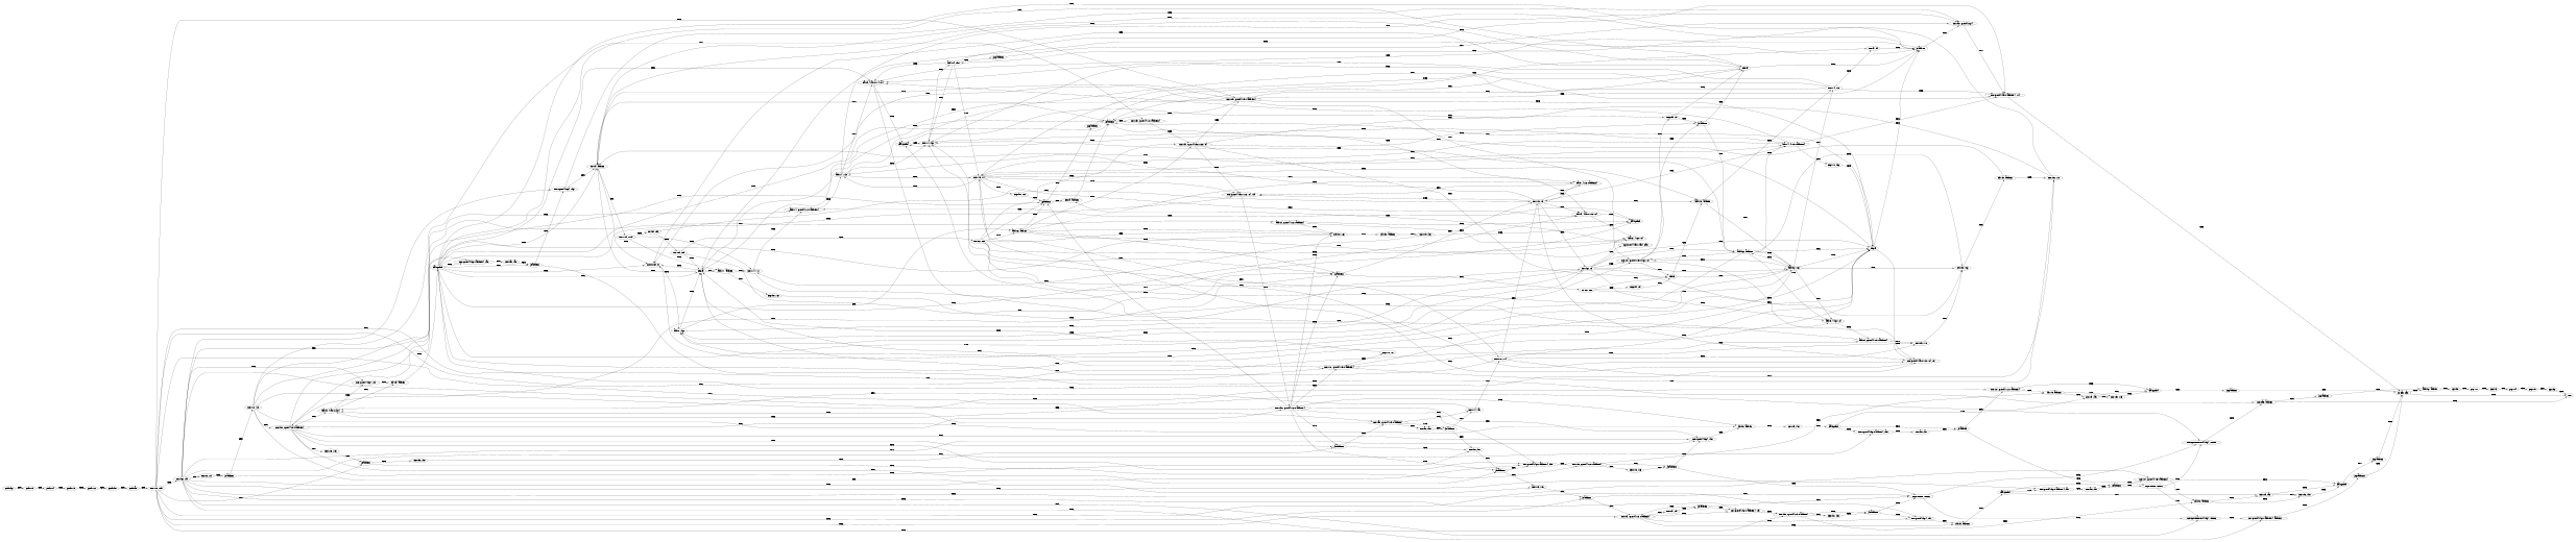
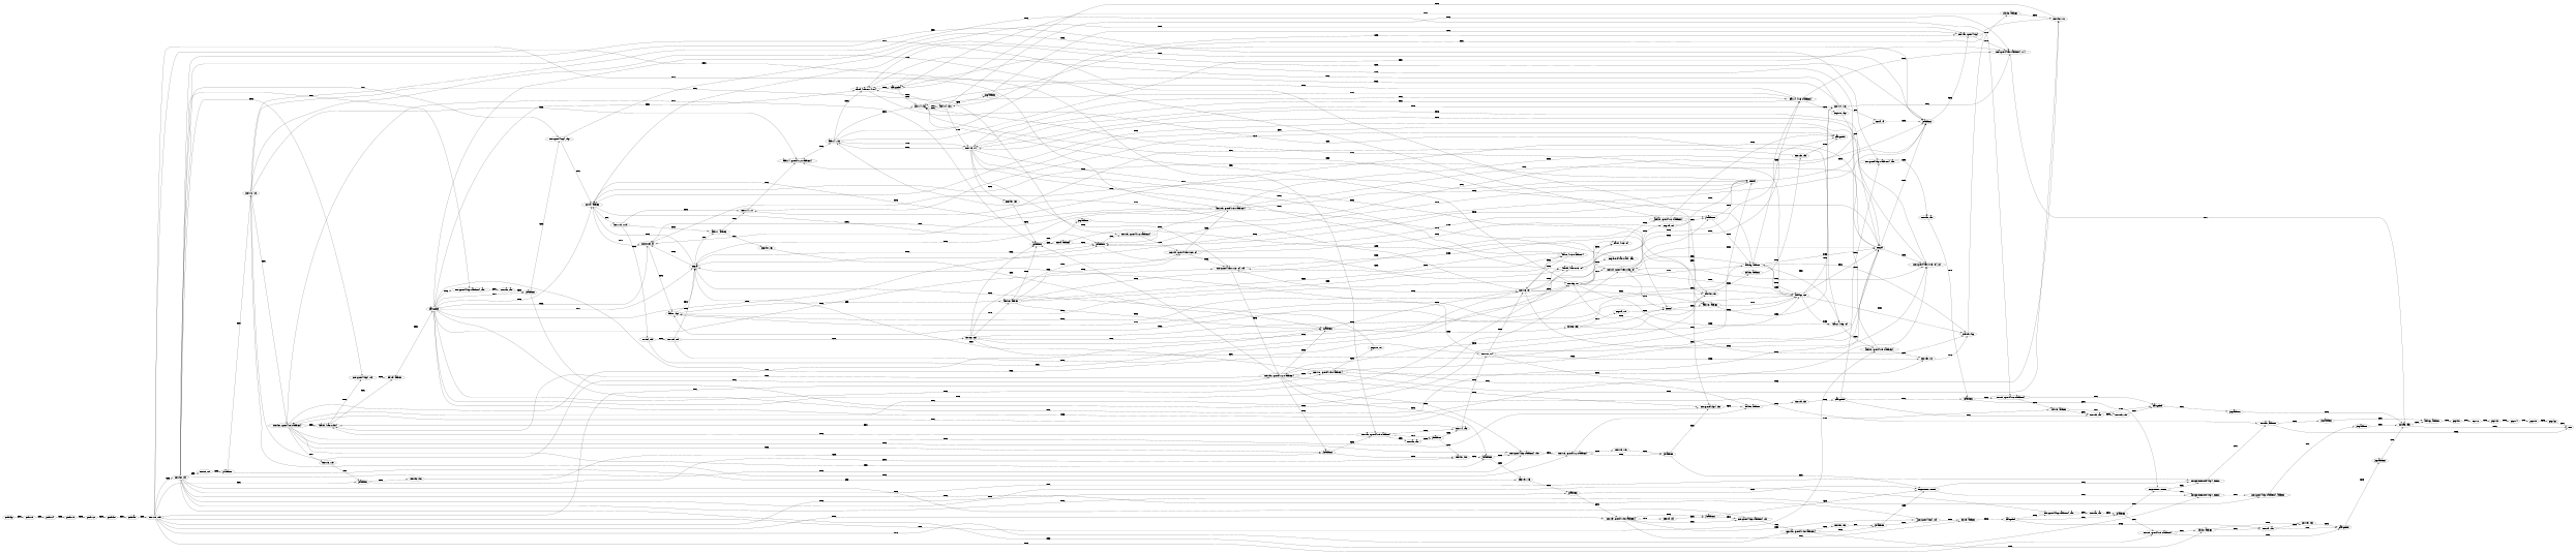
  digraph {
    rankdir=LR
    n1 [label="push rbp"]
    n2 [label="push r15"]
    n3 [label="push r14"]
    n4 [label="push r13"]
    n5 [label="push r12"]
    n6 [label="push rbx"]
    n7 [label="push rax"]
    n8 [label="mov r15 , rdx"]
    n9 [label="mov rbp , rdi"]
    n10 [label="je address"]
    n11 [label="mov rdi , qword [ r15 + address ]"]
    n12 [label="je address"]
    n13 [label="mov rax , qword [ r15 + address ]"]
    n14 [label="mov rbx , qword [ r15 + address ]"]
    n15 [label="mov rsi , qword [ r15 + address ]"]
    n16 [label="mov rdx , qword [ r15 + address ]"]
    n17 [label="mov r10 , qword [ r15 + address ]"]
    n18 [label="add rsi , qword [ r15 + address ]"]
    n19 [label="test rsi , rsi"]
    n20 [label="movups xmmword [ rbp ] , xmm0"]
    n21 [label="mov qword [ rbp + address ] , address"]
    n22 [label="mov qword [ rbp + address ] , rdi"]
    n23 [label="mov qword [ rbp + address ] , rbx"]
    n24 [label="mov qword [ rbp ] , rdi"]
    n25 [label="mov qword [ rbp ] , rbx"]
    n26 [label="mov qword [ rbp + address ] , rax"]
    n27 [label="mov qword [ rbp + address ] , rax"]
    n28 [label="mov qword [ rbp ] , rdi"]
    n29 [label="mov qword [ rbp + address ] , rax"]
    n30 [label="mov qword [ rsp ] , rbp"]
    n31 [label="movups xmmword [ rbp ] , xmm0"]
    n32 [label="xorps xmm0 , xmm0"]
    n33 [label="test rdi , rdi"]
    n34 [label="jle address"]
    n35 [label="shl rdi , address"]
    n36 [label="test rbx , rbx"]
    n37 [label="test rbx , rbx"]
    n38 [label="lea rdi , [ rax + rbx ]"]
    n39 [label="test rax , rax"]
    n40 [label="jle address"]
    n41 [label="mov r14 , rax"]
    n42 [label="test rbx , rbx"]
    n43 [label="jle address"]
    n44 [label="shl rbx , address"]
    n45 [label="call symbol"]
    n46 [label="mov dl , address"]
    n47 [label="mov rsi , qword [ rdx + rbp * 8 ]"]
    n48 [label="sete dl"]
    n49 [label="movzx r8d , dl"]
    n50 [label="setg dl"]
    n51 [label="setg dl"]
    n52 [label="je address"]
    n53 [label="je address"]
    n54 [label="mov rdx , r10"]
    n55 [label="mov rbx , r10"]
    n56 [label="cmp r10 , r8"]
    n57 [label="call symbol"]
    n58 [label="je address"]
    n59 [label="jmp address"]
    n60 [label="mov r15 , qword [ r12 + address ]"]
    n61 [label="shl rbx , address"]
    n62 [label="test rax , rax"]
    n63 [label="test rax , rax"]
    n64 [label="shl rdi , address"]
    n65 [label="test rax , rax"]
    n66 [label="mov rax , qword [ rsp ]"]
    n67 [label="mov eax , address"]
    n68 [label="test r15 , r15"]
    n69 [label="mov r12 , rsi"]
    n70 [label="mov rbx , qword [ rsi + address ]"]
    n71 [label="mov rsi , qword [ r12 + address ]"]
    n72 [label="add rsi , qword [ r12 + address ]"]
    n73 [label="add r14 , qword [ r12 + address ]"]
    n74 [label="mov rdx , qword [ r12 + address ]"]
    n75 [label="mov rbx , qword [ r12 + address ]"]
    n76 [label="test r15 , r15"]
    n77 [label="jle address"]
    n78 [label="jle address"]
    n79 [label="jg address"]
    n80 [label="jg address"]
    n81 [label="test r15 , r15"]
    n82 [label="jle address"]
    n83 [label="shl r15 , address"]
    n84 [label="call symbol"]
    n85 [label="sub rbx , rcx"]
    n86 [label="call symbol"]
    n87 [label="add r14 , r13"]
    n88 [label="mov rdi , qword [ rdx + rcx * 8 ]"]
    n89 [label="call symbol"]
    n90 [label="mov rdi , rbx"]
    n91 [label="shl rbx , address"]
    n92 [label="mov r13 , r9"]
    n93 [label="xor ecx , ecx"]
    n94 [label="test dl , address"]
    n95 [label="jmp address"]
    n96 [label="xor eax , eax"]
    n97 [label="add rsp , address"]
    n98 [label=retn]
    n99 [label="pop rbx"]
    n100 [label="mov r10 , r14"]
    n101 [label="pop r12"]
    n102 [label="mov rdi , rax"]
    n103 [label="mov rdx , rbx"]
    n104 [label="mov rdi , rax"]
    n105 [label="mov rdx , r15"]
    n106 [label="je address"]
    n107 [label="xorps xmm0 , xmm0"]
    n108 [label="jmp address"]
    n109 [label="call symbol"]
    n110 [label="je address"]
    n111 [label="jmp address"]
    n112 [label="call symbol"]
    n113 [label="je address"]
    n114 [label="lea rdi , [ rax + r13 * 8 ]"]
    n115 [label="mov qword [ rax + r13 * 8 ] , rdi"]
    n116 [label="mov qword [ rax + r13 * 8 ] , rsi"]
    n117 [label="lea rdi , [ rax + r14 * 8 ]"]
    n118 [label="xor r11d , r11d"]
    n119 [label="lea rsi , [ rcx * 8 ]"]
    n120 [label="cmp rdi , rsi"]
    n121 [label="jle address"]
    n122 [label="sete cl"]
    n123 [label="add r8 , rbp"]
    n124 [label="add r11 , address"]
    n125 [label="mov r13 , r14"]
    n126 [label="lea rsi , [ rbp * 8 ]"]
    n127 [label="jmp address"]
    n128 [label="mov qword [ rax + address ] , r14"]
    n129 [label="xor r9d , r9d"]
    n130 [label="mov r14 , r11"]
    n131 [label="xor r8d , r8d"]
    n132 [label="cmp rbx , rcx"]
    n133 [label="xor ecx , ecx"]
    n134 [label="mov rbp , r8"]
    n135 [label="lea r9 , [ r13 + address ]"]
    n136 [label="lea r14 , [ r13 + address ]"]
    n137 [label="add r13 , address"]
    n138 [label="add rcx , address"]
    n139 [label="sub r14 , rbp"]
    n140 [label="add rbp , address"]
    n141 [label="add rbp , rcx"]
    n142 [label="sub rdx , rbp"]
    n143 [label="nop dword [ rax + rax ] , eax"]
    n144 [label="add r14 , rbx"]
    n145 [label="cmp r10 , rbp"]
    n146 [label="mov r14 , r13"]
    n147 [label="pop r13"]
    n148 [label="pop r14"]
    n149 [label="pop r15"]
    n150 [label="pop rbp"]
    n151 [label="mov rdx , rbx"]
    n152 [label="cmp rbx , rcx"]
    n153 [label="shl rdx , address"]
    n154 [label="cmp rdi , rsi"]
    n155 [label="test dl , dl"]
    n156 [label="jmp address"]
    n1 -> n2 [label=CFG]
    n2 -> n3 [label=CFG]
    n3 -> n4 [label=CFG]
    n4 -> n5 [label=CFG]
    n5 -> n6 [label=CFG]
    n6 -> n7 [label=CFG]
    n7 -> n8 [label=CFG]
    n8 -> n9 [label=CFG]
    n8 -> n10 [label=DFG]
    n8 -> n11 [label=DFG]
    n8 -> n12 [label=DFG]
    n8 -> n13 [label=DFG]
    n8 -> n14 [label=DFG]
    n8 -> n15 [label=DFG]
    n8 -> n16 [label=DFG]
    n8 -> n17 [label=DFG]
    n8 -> n18 [label=DFG]
    n9 -> n19 [label=CFG]
    n9 -> n20 [label=DFG]
    n9 -> n21 [label=DFG]
    n9 -> n22 [label=DFG]
    n9 -> n23 [label=DFG]
    n9 -> n24 [label=DFG]
    n9 -> n25 [label=DFG]
    n9 -> n26 [label=DFG]
    n9 -> n27 [label=DFG]
    n9 -> n28 [label=DFG]
    n9 -> n29 [label=DFG]
    n9 -> n30 [label=DFG]
    n9 -> n31 [label=DFG]
    n10 -> n11 [label=CFG]
    n10 -> n32 [label=CFG]
    n11 -> n22 [label=DFG]
    n11 -> n24 [label=DFG]
    n11 -> n33 [label=CFG]
    n11 -> n34 [label=DFG]
    n11 -> n35 [label=DFG]
    n12 -> n36 [label=CFG]
    n12 -> n37 [label=CFG]
    n13 -> n38 [label=DFG]
    n13 -> n39 [label=CFG]
    n13 -> n40 [label=DFG]
    n13 -> n41 [label=DFG]
    n14 -> n42 [label=CFG]
    n14 -> n43 [label=DFG]
    n14 -> n44 [label=DFG]
    n15 -> n44 [label=CFG]
    n15 -> n45 [label=DFG]
    n16 -> n46 [label=DFG]
    n16 -> n47 [label=DFG]
    n16 -> n48 [label=DFG]
    n16 -> n49 [label=DFG]
    n16 -> n50 [label=DFG]
    n16 -> n51 [label=DFG]
    n16 -> n52 [label=DFG]
    n16 -> n53 [label=DFG]
    n17 -> n50 [label=DFG]
    n17 -> n51 [label=DFG]
    n17 -> n54 [label=DFG]
    n17 -> n55 [label=DFG]
    n17 -> n56 [label=CFG]
    n18 -> n54 [label=CFG]
    n18 -> n57 [label=DFG]
    n19 -> n58 [label=CFG]
    n20 -> n21 [label=CFG]
    n21 -> n59 [label=CFG]
    n22 -> n14 [label=CFG]
    n23 -> n60 [label=CFG]
    n24 -> n35 [label=CFG]
    n25 -> n61 [label=CFG]
    n26 -> n62 [label=CFG]
    n27 -> n63 [label=CFG]
    n28 -> n64 [label=CFG]
    n29 -> n65 [label=CFG]
    n30 -> n46 [label=CFG]
    n30 -> n66 [label=DFG]
    n31 -> n67 [label=CFG]
    n32 -> n20 [label=DFG]
    n32 -> n31 [label=DFG]
    n33 -> n34 [label=CFG]
    n34 -> n22 [label=CFG]
    n34 -> n32 [label=CFG]
    n35 -> n89 [label=DFG]
    n36 -> n77 [label=CFG]
    n37 -> n78 [label=CFG]
    n38 -> n28 [label=DFG]
    n38 -> n64 [label=DFG]
    n39 -> n40 [label=CFG]
    n40 -> n36 [label=CFG]
    n40 -> n41 [label=CFG]
    n41 -> n38 [label=CFG]
    n41 -> n100 [label=DFG]
    n42 -> n43 [label=CFG]
    n43 -> n24 [label=CFG]
    n43 -> n32 [label=CFG]
    n44 -> n102 [label=CFG]
    n44 -> n103 [label=DFG]
    n45 -> n108 [label=CFG]
    n46 -> n49 [label=DFG]
    n46 -> n52 [label=DFG]
    n46 -> n53 [label=DFG]
    n46 -> n118 [label=CFG]
    n47 -> n116 [label=DFG]
    n47 -> n120 [label=DFG]
    n47 -> n121 [label=DFG]
    n47 -> n122 [label=DFG]
    n48 -> n46 [label=DFG]
    n48 -> n49 [label=DFG]
    n48 -> n52 [label=DFG]
    n48 -> n53 [label=DFG]
    n49 -> n123 [label=DFG]
    n50 -> n46 [label=DFG]
    n50 -> n49 [label=DFG]
    n50 -> n52 [label=DFG]
    n50 -> n53 [label=DFG]
    n50 -> n124 [label=CFG]
    n51 -> n46 [label=DFG]
    n51 -> n49 [label=DFG]
    n51 -> n52 [label=DFG]
    n51 -> n53 [label=DFG]
    n51 -> n116 [label=CFG]
    n52 -> n74 [label=CFG]
    n52 -> n114 [label=CFG]
    n53 -> n66 [label=CFG]
    n53 -> n117 [label=CFG]
    n54 -> n142 [label=DFG]
    n55 -> n57 [label=CFG]
    n55 -> n144 [label=DFG]
    n56 -> n50 [label=CFG]
    n57 -> n139 [label=CFG]
    n58 -> n68 [label=CFG]
    n58 -> n69 [label=CFG]
    n59 -> n96 [label=CFG]
    n60 -> n81 [label=CFG]
    n60 -> n82 [label=DFG]
    n60 -> n83 [label=DFG]
    n61 -> n90 [label=DFG]
    n62 -> n106 [label=CFG]
    n63 -> n110 [label=CFG]
    n64 -> n112 [label=DFG]
    n65 -> n113 [label=CFG]
    n66 -> n128 [label=DFG]
    n67 -> n98 [label=DFG]
    n67 -> n127 [label=CFG]
    n68 -> n10 [label=CFG]
    n69 -> n60 [label=DFG]
    n69 -> n70 [label=CFG]
    n69 -> n71 [label=DFG]
    n69 -> n72 [label=DFG]
    n69 -> n73 [label=DFG]
    n69 -> n74 [label=DFG]
    n69 -> n75 [label=DFG]
    n70 -> n23 [label=DFG]
    n70 -> n25 [label=DFG]
    n70 -> n38 [label=DFG]
    n70 -> n61 [label=DFG]
    n70 -> n76 [label=CFG]
    n70 -> n77 [label=DFG]
    n70 -> n78 [label=DFG]
    n70 -> n79 [label=DFG]
    n70 -> n80 [label=DFG]
    n71 -> n83 [label=CFG]
    n71 -> n84 [label=DFG]
    n72 -> n85 [label=CFG]
    n72 -> n86 [label=DFG]
    n73 -> n87 [label=DFG]
    n74 -> n88 [label=DFG]
    n75 -> n17 [label=CFG]
    n75 -> n23 [label=DFG]
    n75 -> n25 [label=DFG]
    n75 -> n38 [label=DFG]
    n75 -> n61 [label=DFG]
    n75 -> n77 [label=DFG]
    n75 -> n78 [label=DFG]
    n75 -> n79 [label=DFG]
    n75 -> n80 [label=DFG]
    n75 -> n85 [label=DFG]
    n76 -> n12 [label=CFG]
    n77 -> n23 [label=CFG]
    n77 -> n68 [label=CFG]
    n78 -> n13 [label=CFG]
    n78 -> n36 [label=CFG]
    n79 -> n92 [label=CFG]
    n79 -> n93 [label=CFG]
    n80 -> n94 [label=CFG]
    n80 -> n95 [label=CFG]
    n81 -> n82 [label=CFG]
    n82 -> n25 [label=CFG]
    n82 -> n32 [label=CFG]
    n83 -> n104 [label=CFG]
    n83 -> n105 [label=DFG]
    n84 -> n111 [label=CFG]
    n85 -> n70 [label=DFG]
    n85 -> n91 [label=DFG]
    n86 -> n73 [label=CFG]
    n87 -> n66 [label=CFG]
    n87 -> n117 [label=DFG]
    n87 -> n125 [label=DFG]
    n87 -> n128 [label=DFG]
    n87 -> n139 [label=DFG]
    n88 -> n16 [label=CFG]
    n88 -> n115 [label=DFG]
    n88 -> n120 [label=DFG]
    n88 -> n121 [label=DFG]
-   n88 -> n122 [label=DFG]
+   n115 -> n122 [label=DFG]
    n89 -> n26 [label=DFG]
    n89 -> n102 [label=DFG]
    n89 -> n106 [label=DFG]
    n90 -> n109 [label=DFG]
    n91 -> n151 [label=DFG]
    n92 -> n87 [label=DFG]
    n92 -> n114 [label=DFG]
    n92 -> n115 [label=DFG]
    n92 -> n116 [label=DFG]
    n92 -> n134 [label=CFG]
    n92 -> n135 [label=DFG]
    n92 -> n136 [label=DFG]
    n92 -> n137 [label=DFG]
    n93 -> n122 [label=DFG]
    n93 -> n141 [label=DFG]
    n93 -> n154 [label=CFG]
    n94 -> n52 [label=CFG]
    n95 -> n155 [label=CFG]
    n96 -> n97 [label=CFG]
    n96 -> n98 [label=DFG]
    n97 -> n99 [label=CFG]
    n99 -> n101 [label=CFG]
    n100 -> n50 [label=DFG]
    n100 -> n51 [label=DFG]
    n100 -> n54 [label=DFG]
    n100 -> n55 [label=DFG]
    n100 -> n92 [label=CFG]
    n101 -> n147 [label=CFG]
    n102 -> n45 [label=DFG]
    n102 -> n103 [label=CFG]
    n103 -> n45 [label=DFG]
    n104 -> n84 [label=DFG]
    n104 -> n105 [label=CFG]
    n105 -> n84 [label=DFG]
    n106 -> n15 [label=CFG]
    n106 -> n107 [label=CFG]
    n107 -> n20 [label=DFG]
    n107 -> n31 [label=DFG]
    n108 -> n96 [label=CFG]
    n109 -> n27 [label=DFG]
    n109 -> n104 [label=DFG]
    n109 -> n110 [label=DFG]
    n110 -> n71 [label=CFG]
    n110 -> n107 [label=CFG]
    n111 -> n96 [label=CFG]
    n112 -> n29 [label=DFG]
    n112 -> n46 [label=DFG]
    n112 -> n47 [label=DFG]
    n112 -> n48 [label=DFG]
    n112 -> n49 [label=DFG]
    n112 -> n50 [label=DFG]
    n112 -> n51 [label=DFG]
    n112 -> n52 [label=DFG]
    n112 -> n53 [label=DFG]
    n112 -> n113 [label=DFG]
    n112 -> n114 [label=DFG]
    n112 -> n115 [label=DFG]
    n112 -> n116 [label=DFG]
    n112 -> n117 [label=DFG]
    n113 -> n30 [label=CFG]
    n113 -> n67 [label=CFG]
    n114 -> n86 [label=DFG]
    n114 -> n119 [label=CFG]
    n115 -> n75 [label=CFG]
    n116 -> n125 [label=CFG]
    n117 -> n57 [label=DFG]
    n117 -> n126 [label=CFG]
    n118 -> n124 [label=DFG]
    n118 -> n129 [label=CFG]
    n118 -> n130 [label=DFG]
-   n72 -> n119 [label=DFG]
+   n119 -> n72 [label=DFG]
    n120 -> n48 [label=DFG]
    n120 -> n121 [label=CFG]
    n121 -> n48 [label=CFG]
    n121 -> n140 [label=CFG]
    n122 -> n137 [label=CFG]
    n122 -> n141 [label=DFG]
    n123 -> n50 [label=DFG]
    n123 -> n134 [label=DFG]
    n123 -> n138 [label=CFG]
    n124 -> n130 [label=DFG]
    n124 -> n132 [label=CFG]
    n125 -> n87 [label=DFG]
    n125 -> n114 [label=DFG]
    n125 -> n115 [label=DFG]
    n125 -> n116 [label=DFG]
    n125 -> n135 [label=DFG]
    n125 -> n136 [label=DFG]
    n125 -> n137 [label=DFG]
    n125 -> n152 [label=CFG]
    n126 -> n18 [label=DFG]
    n127 -> n97 [label=CFG]
    n128 -> n96 [label=CFG]
    n129 -> n92 [label=DFG]
    n129 -> n131 [label=CFG]
    n130 -> n73 [label=DFG]
    n130 -> n86 [label=CFG]
    n131 -> n50 [label=DFG]
    n131 -> n133 [label=CFG]
    n131 -> n134 [label=DFG]
    n132 -> n79 [label=CFG]
    n133 -> n79 [label=DFG]
    n133 -> n80 [label=DFG]
    n133 -> n85 [label=DFG]
    n133 -> n88 [label=DFG]
    n133 -> n100 [label=CFG]
    n133 -> n119 [label=DFG]
    n133 -> n138 [label=DFG]
    n134 -> n47 [label=DFG]
    n134 -> n51 [label=DFG]
    n134 -> n123 [label=DFG]
    n134 -> n126 [label=DFG]
    n134 -> n139 [label=DFG]
    n134 -> n140 [label=DFG]
    n134 -> n141 [label=DFG]
    n134 -> n142 [label=DFG]
    n134 -> n143 [label=CFG]
    n135 -> n92 [label=DFG]
    n135 -> n115 [label=CFG]
    n136 -> n117 [label=DFG]
    n136 -> n125 [label=DFG]
    n136 -> n128 [label=DFG]
    n136 -> n139 [label=DFG]
    n136 -> n145 [label=CFG]
    n137 -> n141 [label=CFG]
    n137 -> n146 [label=DFG]
    n138 -> n79 [label=DFG]
    n138 -> n80 [label=DFG]
    n138 -> n85 [label=DFG]
    n138 -> n88 [label=DFG]
    n138 -> n119 [label=DFG]
    n138 -> n135 [label=CFG]
    n139 -> n144 [label=DFG]
    n140 -> n47 [label=DFG]
    n140 -> n51 [label=DFG]
    n140 -> n123 [label=DFG]
    n140 -> n126 [label=DFG]
    n140 -> n136 [label=CFG]
    n140 -> n139 [label=DFG]
    n140 -> n141 [label=DFG]
    n140 -> n142 [label=DFG]
    n141 -> n47 [label=DFG]
    n141 -> n51 [label=DFG]
    n141 -> n123 [label=DFG]
    n141 -> n126 [label=DFG]
    n141 -> n139 [label=DFG]
    n141 -> n140 [label=DFG]
    n141 -> n142 [label=DFG]
    n141 -> n146 [label=CFG]
    n142 -> n153 [label=DFG]
    n143 -> n94 [label=CFG]
    n144 -> n117 [label=DFG]
    n144 -> n125 [label=DFG]
    n144 -> n128 [label=DFG]
    n144 -> n139 [label=DFG]
    n144 -> n156 [label=CFG]
    n145 -> n51 [label=CFG]
    n146 -> n117 [label=DFG]
    n146 -> n125 [label=DFG]
    n146 -> n128 [label=DFG]
    n146 -> n139 [label=DFG]
    n146 -> n155 [label=CFG]
    n147 -> n148 [label=CFG]
    n148 -> n149 [label=CFG]
    n149 -> n150 [label=CFG]
    n150 -> n98 [label=CFG]
    n151 -> n86 [label=DFG]
    n151 -> n130 [label=CFG]
    n152 -> n80 [label=CFG]
    n153 -> n55 [label=CFG]
    n153 -> n57 [label=DFG]
    n154 -> n122 [label=CFG]
    n155 -> n53 [label=CFG]
    n156 -> n66 [label=CFG]
  }
